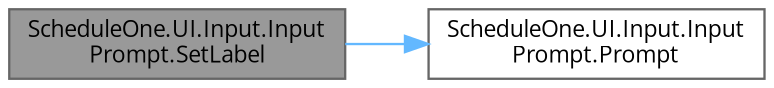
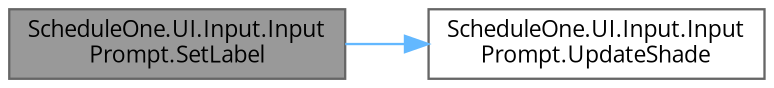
  digraph {
    rankdir=LR
    fontname="Open Sans"
    node [fontname="Open Sans" fontsize=10 shape=box style=filled]
    n1 [color=gray40 fillcolor=grey60 fontcolor=black height=0.2 label="ScheduleOne.UI.Input.Input\lPrompt.SetLabel" width=0.4]
-   n2 [color=grey40 fillcolor=white height=0.2 label="ScheduleOne.UI.Input.Input\lPrompt.Prompt" width=0.4]
+   n2 [color=grey40 fillcolor=white height=0.2 label="ScheduleOne.UI.Input.Input\lPrompt.UpdateShade" width=0.4]
    n1 -> n2 [color=steelblue1 fontname="Open Sans" fontsize=10 labelfontname=Helvetica labelfontsize=10 style=solid]
  }
